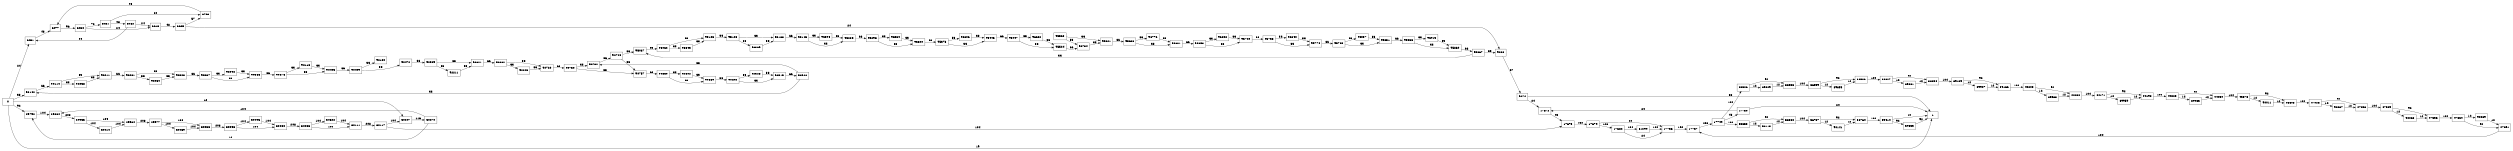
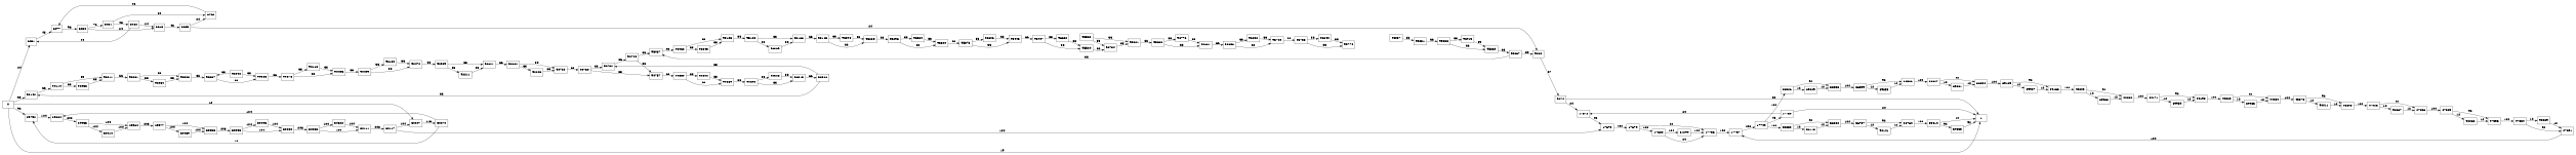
  digraph {
    rankdir=LR
    node [shape=rectangle]
    6431
    6477
    6480
    6481
    6613
    6482
    6703
    6665
    9263
    9274
    17672
    1
    17675
    17679
    17682
    17736
    31299
    17737
    17749
    17750
    33506
    53353
    33533
    89829
    53380
    90115
    36559
    56737
    29792
    29884
    29935
    29964
    30414
    29977
    30033
    30469
    30053
    30080
    30495
    30083
    30111
    30522
    30117
    30247
    30270
    36586
    89855
    38827
    38854
    89881
    39139
    39166
    89907
    40203
    40230
    89933
    44171
    44198
    89959
    44223
    44250
    89985
    45578
    45605
    90011
    47026
    47053
    90037
    47509
    47536
    90063
    47664
    47691
    90089
    56764
    90141
    59414
    59633
    n79 [label=90114]
    90142
    90211
    92038
    90281
    90308
    92064
    90337
    90366
    92092
    90376
    90403
    92118
    90409
    90472
    92180
    90589
    90621
    92211
    90682
    90720
    92248
    90730
    90732
    90757
    90744
    90860
    95037
    90889
    92302
    95062
    95103
    96343
    90892
    90919
    92328
    90920
    95106
    95133
    96369
    95145
    95285
    96508
    95293
    95320
    96534
    95373
    95446
    96606
    95447
    95524
    96682
    96734
    95568
    95621
    95638
    95681
    96776
    95693
    95720
    96802
    95735
    95774
    96840
-   95783
    95831
    96887
    95833
    95860
    96913
    95867
    0
    6431 -> 6477 [label=48]
    6477 -> 6480 [label=96]
    6480 -> 6481 [label=72]
    6480 -> 6613 [label=24]
    6481 -> 6482 [label=48]
    6481 -> 6703 [label=24]
    6613 -> 6665 [label=48]
    6482 -> 6431 [label=24]
    6482 -> 6613 [label=24]
    6703 -> 6477 [label=48]
-   6665 -> 6703 [label=57]
+   6665 -> 6703 [label=24]
    6665 -> 9263 [label=24]
    9263 -> 9274 [label=57]
    9274 -> 17672 [label=24]
    9274 -> 1 [label=33]
    17672 -> 17675 [label=48]
    17675 -> 17679 [label=152]
    17679 -> 17682 [label=128]
    17679 -> 17736 [label=24]
    17682 -> 17736 [label=24]
    17682 -> 31299 [label=104]
    17736 -> 17737 [label=152]
    31299 -> 17736 [label=104]
    17737 -> 17749 [label=256]
    17749 -> 17750 [label=48]
    17749 -> 33506 [label=104]
    17749 -> 53353 [label=104]
    17750 -> 17672 [label=24]
    17750 -> 1 [label=24]
    33506 -> 33533 [label=92]
    33506 -> 89829 [label=12]
    53353 -> 53380 [label=92]
    53353 -> 90115 [label=12]
    33533 -> 36559 [label=104]
    89829 -> 33533 [label=12]
    53380 -> 56737 [label=104]
    90115 -> 53380 [label=12]
    36559 -> 36586 [label=92]
    36559 -> 89855 [label=12]
    56737 -> 56764 [label=92]
    56737 -> 90141 [label=12]
    29792 -> 29884 [label=104]
    29884 -> 29935 [label=208]
    29935 -> 29964 [label=104]
    29935 -> 30414 [label=104]
    29964 -> 29977 [label=208]
    30414 -> 29964 [label=104]
    29977 -> 30033 [label=104]
    29977 -> 30469 [label=104]
    30033 -> 30053 [label=208]
    30469 -> 30033 [label=104]
    30053 -> 30080 [label=104]
    30053 -> 30495 [label=104]
    30080 -> 30083 [label=208]
    30495 -> 30080 [label=104]
    30083 -> 30111 [label=104]
    30083 -> 30522 [label=104]
    30111 -> 30117 [label=208]
    30522 -> 30111 [label=104]
    30117 -> 17675 [label=104]
    30117 -> 30247 [label=104]
    30247 -> 30270 [label=116]
    30270 -> 29792 [label=12]
    30270 -> 29884 [label=104]
    36586 -> 38827 [label=104]
    89855 -> 36586 [label=12]
    38827 -> 38854 [label=92]
    38827 -> 89881 [label=12]
    38854 -> 39139 [label=104]
    89881 -> 38854 [label=12]
    39139 -> 39166 [label=92]
    39139 -> 89907 [label=12]
    39166 -> 40203 [label=104]
    89907 -> 39166 [label=12]
    40203 -> 40230 [label=92]
    40203 -> 89933 [label=12]
    40230 -> 44171 [label=104]
    89933 -> 40230 [label=12]
    44171 -> 44198 [label=92]
    44171 -> 89959 [label=12]
    44198 -> 44223 [label=104]
    89959 -> 44198 [label=12]
    44223 -> 44250 [label=92]
    44223 -> 89985 [label=12]
    44250 -> 45578 [label=104]
    89985 -> 44250 [label=12]
    45578 -> 45605 [label=92]
    45578 -> 90011 [label=12]
    45605 -> 47026 [label=104]
    90011 -> 45605 [label=12]
    47026 -> 47053 [label=92]
    47026 -> 90037 [label=12]
    47053 -> 47509 [label=104]
    90037 -> 47053 [label=12]
    47509 -> 47536 [label=92]
    47509 -> 90063 [label=12]
    47536 -> 47664 [label=104]
    90063 -> 47536 [label=12]
    47664 -> 47691 [label=92]
    47664 -> 90089 [label=12]
    47691 -> 17737 [label=104]
    90089 -> 47691 [label=12]
    56764 -> 59414 [label=104]
    90141 -> 56764 [label=12]
    59414 -> 1 [label=12]
    59414 -> 59633 [label=92]
    59633 -> 1 [label=92]
    n79 -> 90211 [label=33]
    n79 -> 92038 [label=33]
    90142 -> n79 [label=66]
    90211 -> 90281 [label=66]
    92038 -> 90211 [label=33]
    90281 -> 90308 [label=33]
    90281 -> 92064 [label=33]
    90308 -> 90337 [label=66]
    92064 -> 90308 [label=33]
    90337 -> 90366 [label=33]
-   90337 -> 92092 [label=33]
+   92092 -> 90337 [label=33]
    90366 -> 90376 [label=66]
    92092 -> 90366 [label=33]
    90376 -> 90403 [label=33]
    90376 -> 92118 [label=33]
    90403 -> 90409 [label=66]
    92118 -> 90403 [label=33]
    90409 -> 90472 [label=33]
    90409 -> 92180 [label=33]
    90472 -> 90589 [label=66]
+   92180 -> 90472 [label=33]
    90589 -> 90621 [label=33]
    90589 -> 92211 [label=33]
    90621 -> 90682 [label=66]
    92211 -> 90621 [label=33]
    90682 -> 90720 [label=33]
    90682 -> 92248 [label=33]
    90720 -> 90730 [label=66]
    92248 -> 90720 [label=33]
    90730 -> 90732 [label=33]
    90730 -> 90757 [label=33]
    90732 -> 90744 [label=66]
    90757 -> 90860 [label=66]
    90744 -> 90757 [label=33]
    90744 -> 95037 [label=33]
    90860 -> 90889 [label=33]
    90860 -> 92302 [label=33]
    95037 -> 95062 [label=66]
    90889 -> 90892 [label=66]
    92302 -> 90889 [label=33]
    95062 -> 95103 [label=33]
    95062 -> 96343 [label=33]
    95103 -> 95106 [label=66]
    96343 -> 95103 [label=33]
    90892 -> 90919 [label=33]
    90892 -> 92328 [label=33]
    90919 -> 90920 [label=66]
    92328 -> 90919 [label=33]
    90920 -> 90142 [label=33]
    90920 -> 90732 [label=33]
    95106 -> 95133 [label=33]
    95106 -> 96369 [label=33]
    95133 -> 95145 [label=66]
    96369 -> 95133 [label=33]
    95145 -> 95285 [label=33]
    95145 -> 96508 [label=33]
    95285 -> 95293 [label=66]
    96508 -> 95285 [label=33]
    95293 -> 95320 [label=33]
    95293 -> 96534 [label=33]
    95320 -> 95373 [label=66]
    96534 -> 95320 [label=33]
    95373 -> 95446 [label=33]
    95373 -> 96606 [label=33]
    95446 -> 95447 [label=66]
    96606 -> 95446 [label=33]
    95447 -> 95524 [label=33]
    95447 -> 96682 [label=33]
    95524 -> 96734 [label=66]
    96682 -> 95524 [label=33]
    96734 -> 95621 [label=33]
    95568 -> 96734 [label=33]
    95568 -> 95621 [label=33]
    95621 -> 95638 [label=66]
    95638 -> 95681 [label=33]
    95638 -> 96776 [label=33]
    95681 -> 95693 [label=66]
    96776 -> 95681 [label=33]
    95693 -> 95720 [label=33]
    95693 -> 96802 [label=33]
    95720 -> 95735 [label=66]
    96802 -> 95720 [label=33]
    95735 -> 95774 [label=33]
    95735 -> 96840 [label=33]
-   95774 -> 95783 [label=66]
    96840 -> 95774 [label=33]
-   95783 -> 95831 [label=33]
-   95783 -> 96887 [label=33]
    95831 -> 95833 [label=66]
    96887 -> 95831 [label=33]
    95833 -> 95860 [label=33]
    95833 -> 96913 [label=33]
    95860 -> 95867 [label=66]
    96913 -> 95860 [label=33]
    95867 -> 9263 [label=33]
    95867 -> 95037 [label=33]
    0 -> 6431 [label=24]
    0 -> 1 [label=19]
    0 -> 29792 [label=92]
    0 -> 30247 [label=12]
    0 -> 90142 [label=33]
  }
